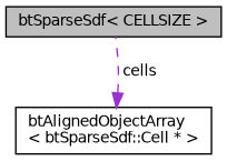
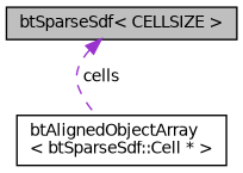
  digraph {
    node [color=black fontname=Helvetica fontsize=10 shape=record style=filled]
    n1 [fillcolor=grey75 fontcolor=black height=0.2 label="btSparseSdf\< CELLSIZE \>" width=0.4]
    n2 [fillcolor=white height=0.2 label="btAlignedObjectArray\l\< btSparseSdf::Cell * \>" width=0.4]
-   n2 -> n1 [color=darkorchid3 dir=back fontname=Helvetica fontsize=10 label=" cells" labelfontname=Helvetica labelfontsize=10 style=dashed]
+   n1 -> n2 [color=darkorchid3 dir=back fontname=Helvetica fontsize=10 label=" cells" labelfontname=Helvetica labelfontsize=10 style=dashed]
  }
